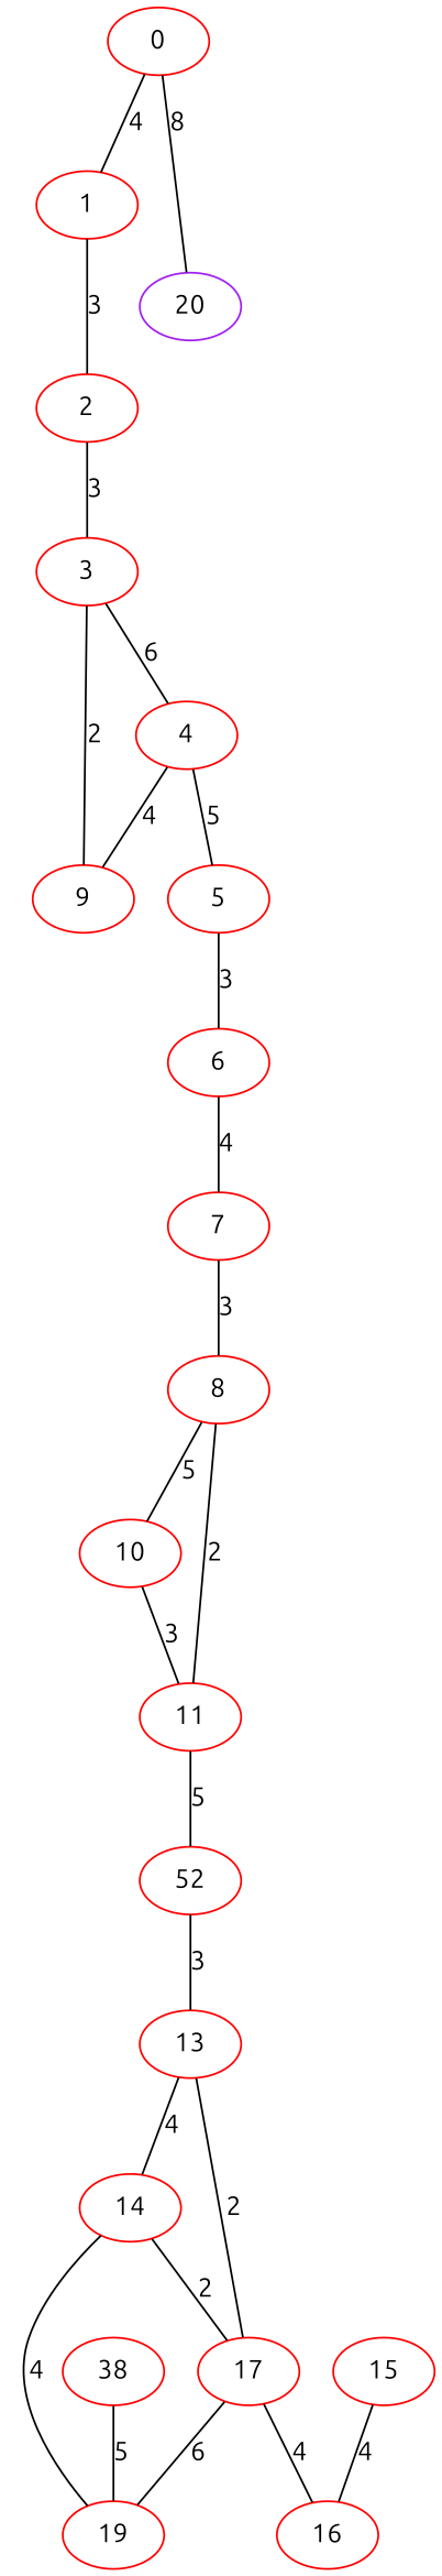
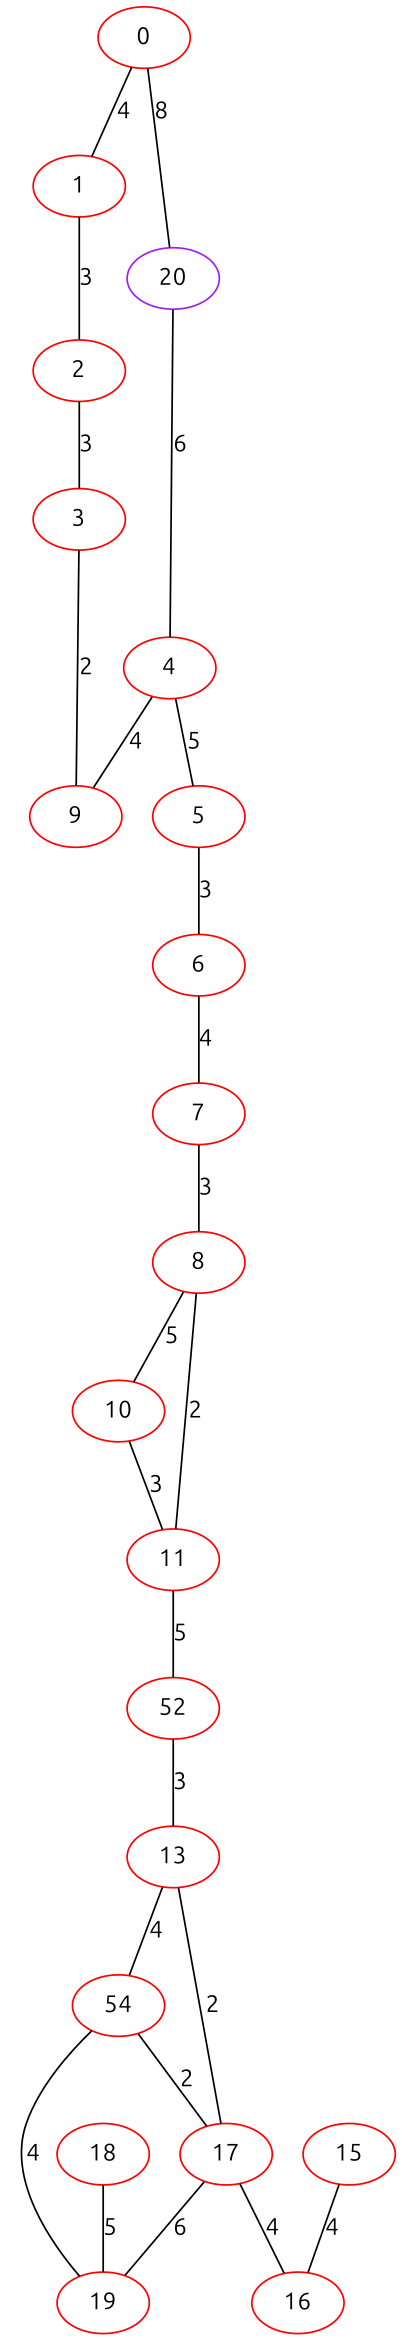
  graph {
    fontname=Ubuntu
    node [color=red fontname=Ubuntu weight=1]
    edge [fontname=Ubuntu]
    0
    1
    20 [color=purple weight=4]
    2
    3
    4
    9
    5
    6
    7
    8
    10
    11
    n14 [label=52]
    13
-   14
+   14 [label=54]
    17
    19
    16
    15
-   18 [label=38]
+   18
    0 -- 1 [label=4]
    0 -- 20 [label=8]
    1 -- 2 [label=3]
    2 -- 3 [label=3]
-   3 -- 4 [label=6]
+   20 -- 4 [label=6]
    3 -- 9 [label=2]
    4 -- 9 [label=4]
    4 -- 5 [label=5]
    5 -- 6 [label=3]
    6 -- 7 [label=4]
    7 -- 8 [label=3]
    8 -- 10 [label=5]
    8 -- 11 [label=2]
    10 -- 11 [label=3]
    11 -- n14 [label=5]
    n14 -- 13 [label=3]
    13 -- 14 [label=4]
    13 -- 17 [label=2]
    14 -- 17 [label=2]
    14 -- 19 [label=4]
    17 -- 19 [label=6]
    17 -- 16 [label=4]
    15 -- 16 [label=4]
    18 -- 19 [label=5]
  }
